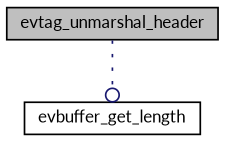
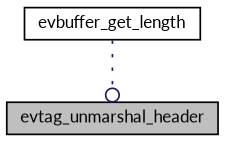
  digraph {
    rankdir=TB
    fontname=Lato
    node [color=black fontname=Lato fontsize=10 shape=record style=filled]
    n1 [fillcolor=grey75 fontcolor=black height=0.2 label=evtag_unmarshal_header width=0.4]
    n2 [fillcolor=white height=0.2 label=evbuffer_get_length width=0.4]
-   n1 -> n2 [color=midnightblue fontname=Lato fontsize=10 labelfontname=Helvetica labelfontsize=10 style=dotted arrowhead=odot]
+   n2 -> n1 [color=midnightblue fontname=Lato fontsize=10 labelfontname=Helvetica labelfontsize=10 style=dotted arrowhead=odot]
  }
